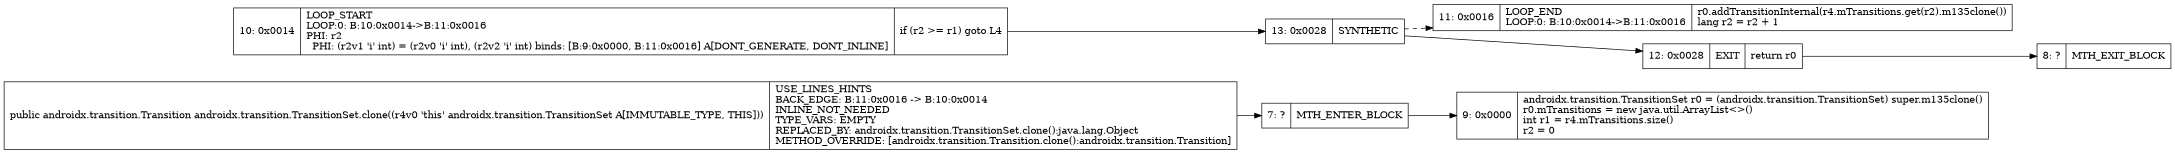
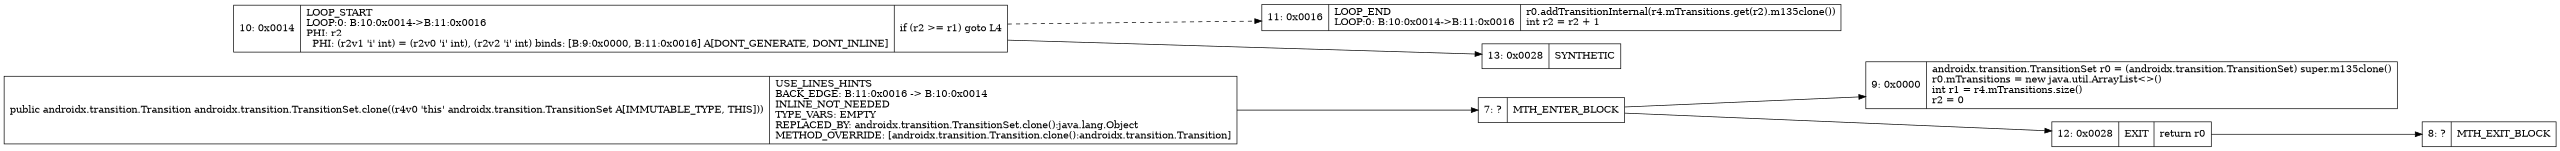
  digraph {
    rankdir=LR
    node [shape=record]
    n1 [label="{7\:\ ?|MTH_ENTER_BLOCK\l}"]
    n2 [label="{9\:\ 0x0000|androidx.transition.TransitionSet r0 = (androidx.transition.TransitionSet) super.m135clone()\lr0.mTransitions = new java.util.ArrayList\<\>()\lint r1 = r4.mTransitions.size()\lr2 = 0\l}"]
    n3 [label="{10\:\ 0x0014|LOOP_START\lLOOP:0: B:10:0x0014\-\>B:11:0x0016\lPHI: r2 \l  PHI: (r2v1 'i' int) = (r2v0 'i' int), (r2v2 'i' int) binds: [B:9:0x0000, B:11:0x0016] A[DONT_GENERATE, DONT_INLINE]\l|if (r2 \>= r1) goto L4\l}"]
-   n4 [label="{11\:\ 0x0016|LOOP_END\lLOOP:0: B:10:0x0014\-\>B:11:0x0016\l|r0.addTransitionInternal(r4.mTransitions.get(r2).m135clone())\llang r2 = r2 + 1\l}"]
+   n4 [label="{11\:\ 0x0016|LOOP_END\lLOOP:0: B:10:0x0014\-\>B:11:0x0016\l|r0.addTransitionInternal(r4.mTransitions.get(r2).m135clone())\lint r2 = r2 + 1\l}"]
    n5 [label="{13\:\ 0x0028|SYNTHETIC\l}"]
    n6 [label="{12\:\ 0x0028|EXIT\l|return r0\l}"]
    n7 [label="{8\:\ ?|MTH_EXIT_BLOCK\l}"]
    n8 [label="{public androidx.transition.Transition androidx.transition.TransitionSet.clone((r4v0 'this' androidx.transition.TransitionSet A[IMMUTABLE_TYPE, THIS]))  | USE_LINES_HINTS\lBACK_EDGE: B:11:0x0016 \-\> B:10:0x0014\lINLINE_NOT_NEEDED\lTYPE_VARS: EMPTY\lREPLACED_BY: androidx.transition.TransitionSet.clone():java.lang.Object\lMETHOD_OVERRIDE: [androidx.transition.Transition.clone():androidx.transition.Transition]\l}"]
    n1 -> n2
-   n5 -> n4 [style=dashed]
+   n3 -> n4 [style=dashed]
    n3 -> n5
-   n5 -> n6
+   n1 -> n6
    n6 -> n7
    n8 -> n1
  }
